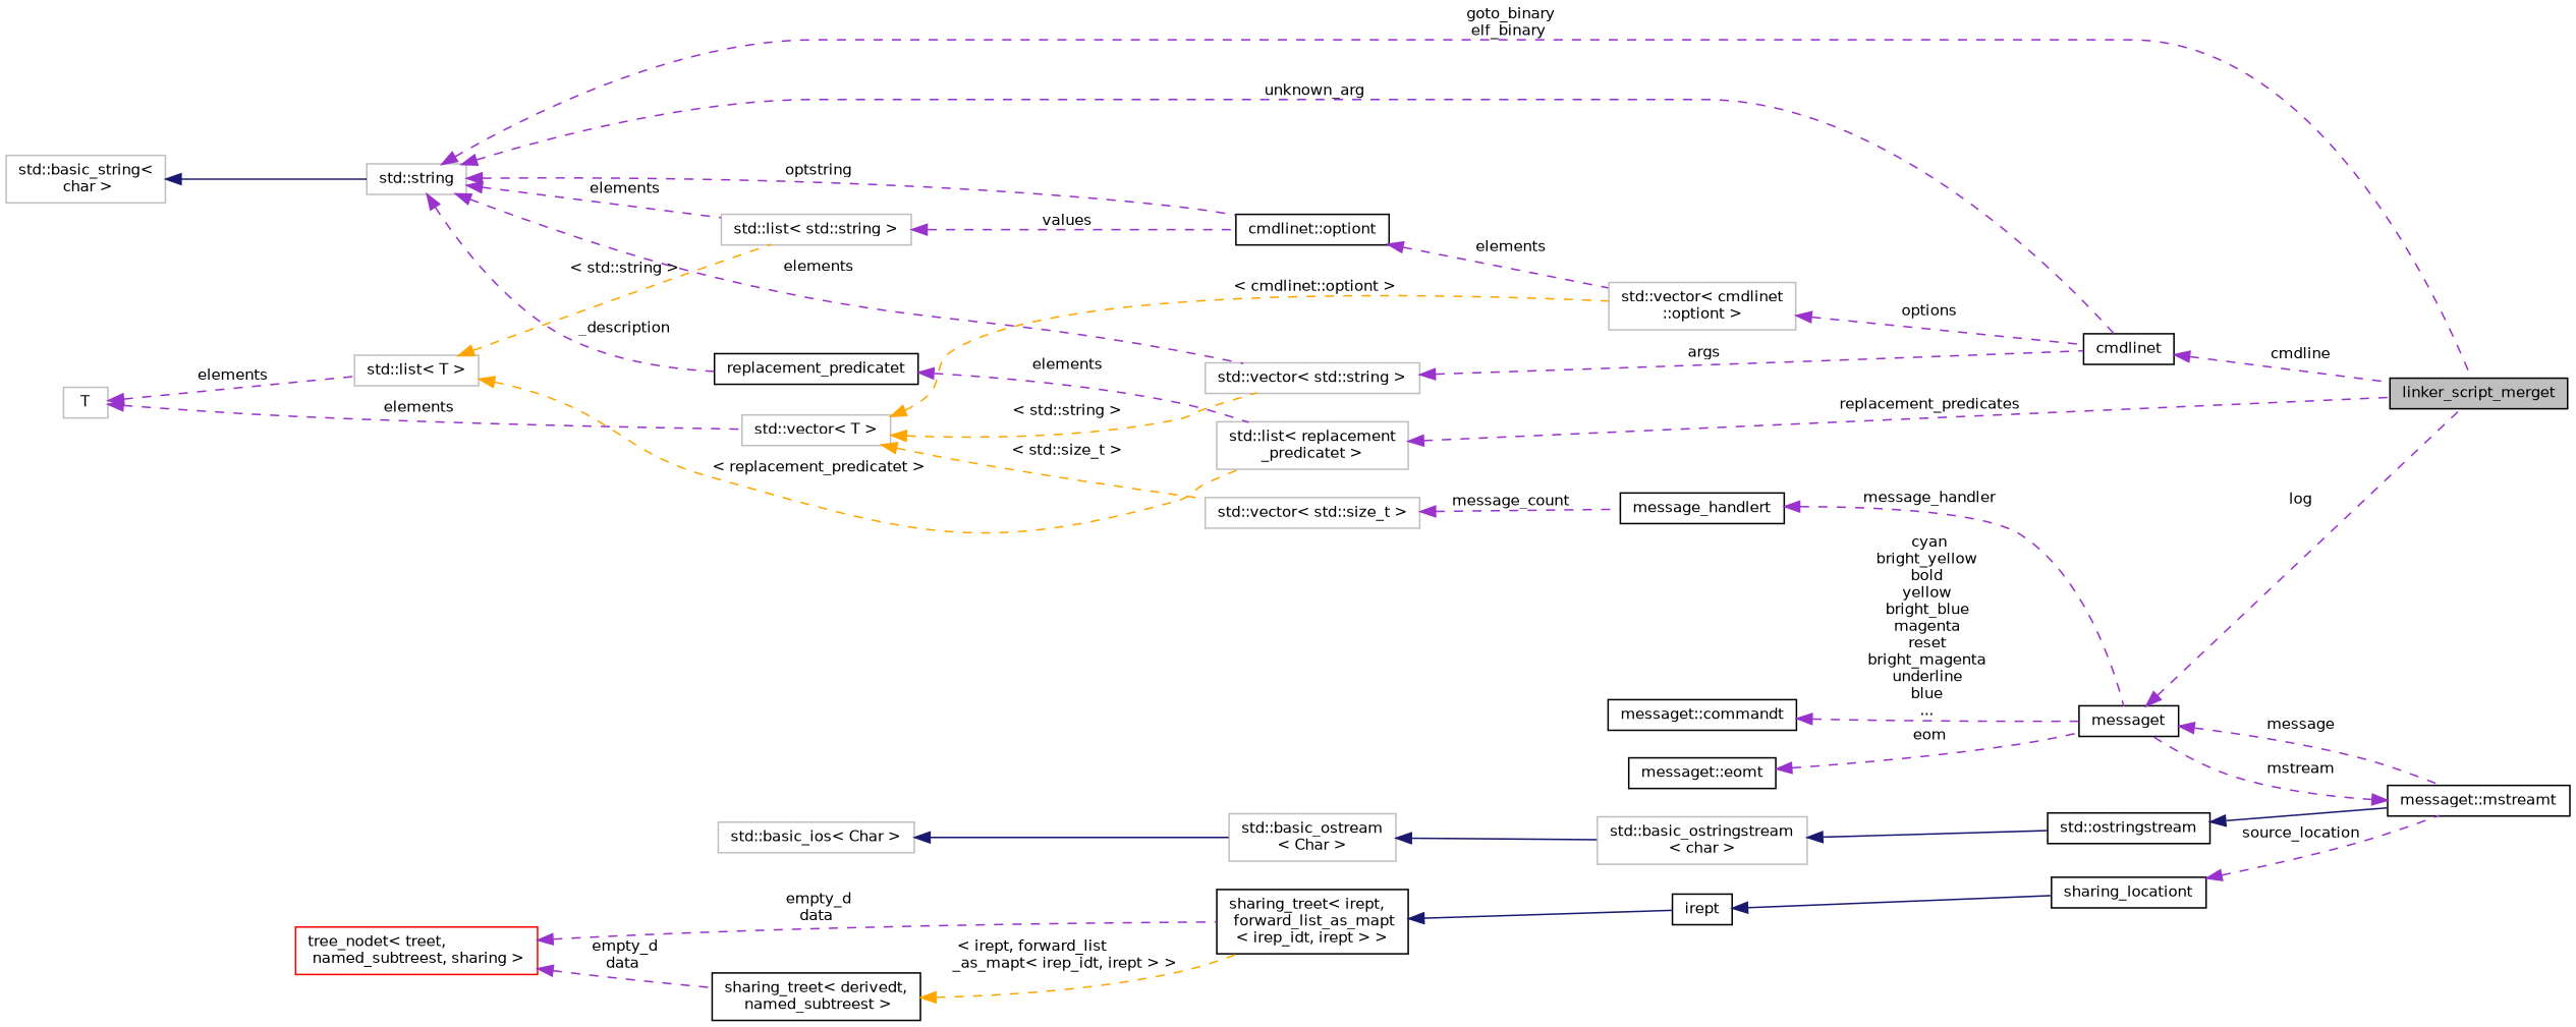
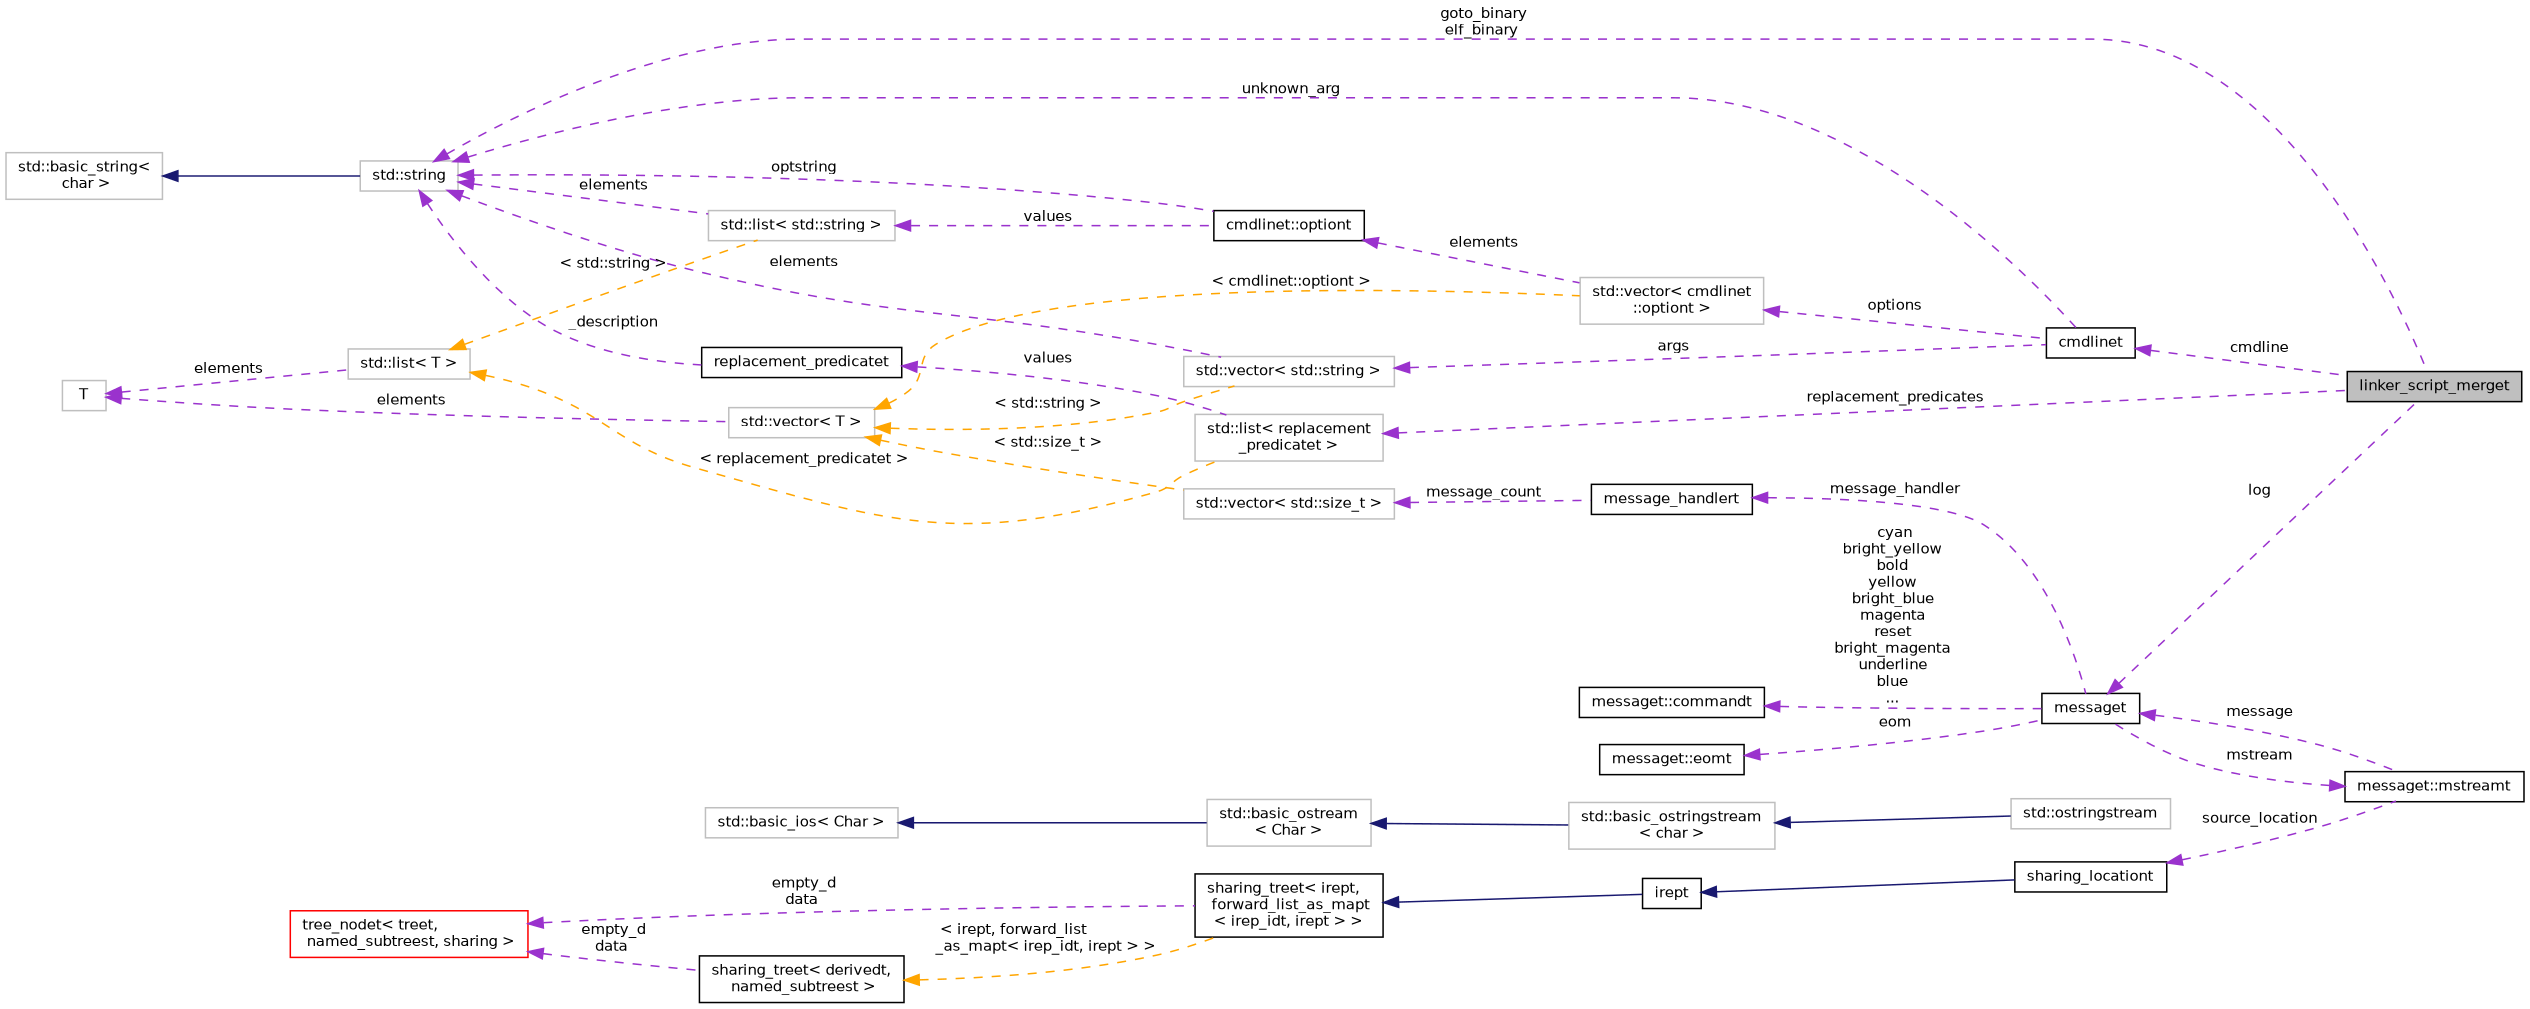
  digraph {
    rankdir=LR
    node [color=grey75 fontname=Helvetica fontsize=10 shape=record]
    edge [color=darkorchid3 dir=back fontname=Helvetica fontsize=10 labelfontname=Helvetica labelfontsize=10 style=dashed]
    n1 [color=black fillcolor=grey75 fontcolor=black height=0.2 label=linker_script_merget style=filled width=0.4]
    n2 [height=0.2 label="std::list\< replacement\l_predicatet \>" width=0.4]
    n3 [color=black height=0.2 label=replacement_predicatet width=0.4]
    n4 [height=0.2 label="std::string" width=0.4]
    n5 [color=black height=0.2 label=cmdlinet width=0.4]
    n6 [color=black height=0.2 label="cmdlinet::optiont" width=0.4]
    n7 [height=0.2 label="std::list\< std::string \>" width=0.4]
    n8 [height=0.2 label="std::vector\< std::string \>" width=0.4]
    n9 [height=0.2 label="std::vector\< cmdlinet\l::optiont \>" width=0.4]
    n10 [height=0.2 label="std::basic_string\<\l char \>" width=0.4]
    n11 [height=0.2 label="std::list\< T \>" width=0.4]
    n12 [height=0.2 label=T width=0.4]
    n13 [height=0.2 label="std::vector\< T \>" width=0.4]
    n14 [height=0.2 label="std::vector\< std::size_t \>" width=0.4]
    n15 [color=black height=0.2 label=messaget width=0.4]
    n16 [color=black height=0.2 label="messaget::mstreamt" width=0.4]
    n17 [color=black height=0.2 label=message_handlert width=0.4]
    n18 [color=black height=0.2 label="messaget::commandt" width=0.4]
-   n19 [color=black height=0.2 label="std::ostringstream" width=0.4]
+   n19 [height=0.2 label="std::ostringstream" width=0.4]
    n20 [height=0.2 label="std::basic_ostringstream\l\< char \>" width=0.4]
    n21 [height=0.2 label="std::basic_ostream\l\< Char \>" width=0.4]
    n22 [height=0.2 label="std::basic_ios\< Char \>" width=0.4]
    n23 [color=black height=0.2 label=sharing_locationt width=0.4]
    n24 [color=black height=0.2 label=irept width=0.4]
    n25 [color=black height=0.2 label="sharing_treet\< irept,\l forward_list_as_mapt\l\< irep_idt, irept \> \>" width=0.4]
    n26 [color=red height=0.2 label="tree_nodet\< treet,\l named_subtreest, sharing \>" width=0.4]
    n27 [color=black height=0.2 label="sharing_treet\< derivedt,\l named_subtreest \>" width=0.4]
    n28 [color=black height=0.2 label="messaget::eomt" width=0.4]
    n2 -> n1 [label=" replacement_predicates"]
-   n3 -> n2 [label=" elements"]
+   n3 -> n2 [label=" values"]
    n4 -> n1 [label=" goto_binary\nelf_binary"]
    n4 -> n3 [label=" _description"]
    n4 -> n5 [label=" unknown_arg"]
    n4 -> n6 [label=" optstring"]
    n4 -> n7 [label=" elements"]
    n4 -> n8 [label=" elements"]
    n5 -> n1 [label=" cmdline"]
    n6 -> n9 [label=" elements"]
    n7 -> n6 [label=" values"]
    n8 -> n5 [label=" args"]
    n9 -> n5 [label=" options"]
    n10 -> n4 [color=midnightblue style=solid]
    n11 -> n2 [color=orange label=" \< replacement_predicatet \>"]
    n11 -> n7 [color=orange label=" \< std::string \>"]
    n12 -> n11 [label=" elements"]
    n12 -> n13 [label=" elements"]
    n13 -> n8 [color=orange label=" \< std::string \>"]
    n13 -> n9 [color=orange label=" \< cmdlinet::optiont \>"]
    n13 -> n14 [color=orange label=" \< std::size_t \>"]
    n14 -> n17 [label=" message_count"]
    n15 -> n1 [label=" log"]
    n15 -> n16 [label=" message"]
    n16 -> n15 [label=" mstream"]
    n17 -> n15 [label=" message_handler"]
    n18 -> n15 [label=" cyan\nbright_yellow\nbold\nyellow\nbright_blue\nmagenta\nreset\nbright_magenta\nunderline\nblue\n..."]
-   n19 -> n16 [color=midnightblue style=solid]
    n20 -> n19 [color=midnightblue style=solid]
    n21 -> n20 [color=midnightblue style=solid]
    n22 -> n21 [color=midnightblue style=solid]
    n23 -> n16 [label=" source_location"]
    n24 -> n23 [color=midnightblue style=solid]
    n25 -> n24 [color=midnightblue style=solid]
    n26 -> n25 [label=" empty_d\ndata"]
    n26 -> n27 [label=" empty_d\ndata"]
    n27 -> n25 [color=orange label=" \< irept, forward_list\l_as_mapt\< irep_idt, irept \> \>"]
    n28 -> n15 [label=" eom"]
  }
